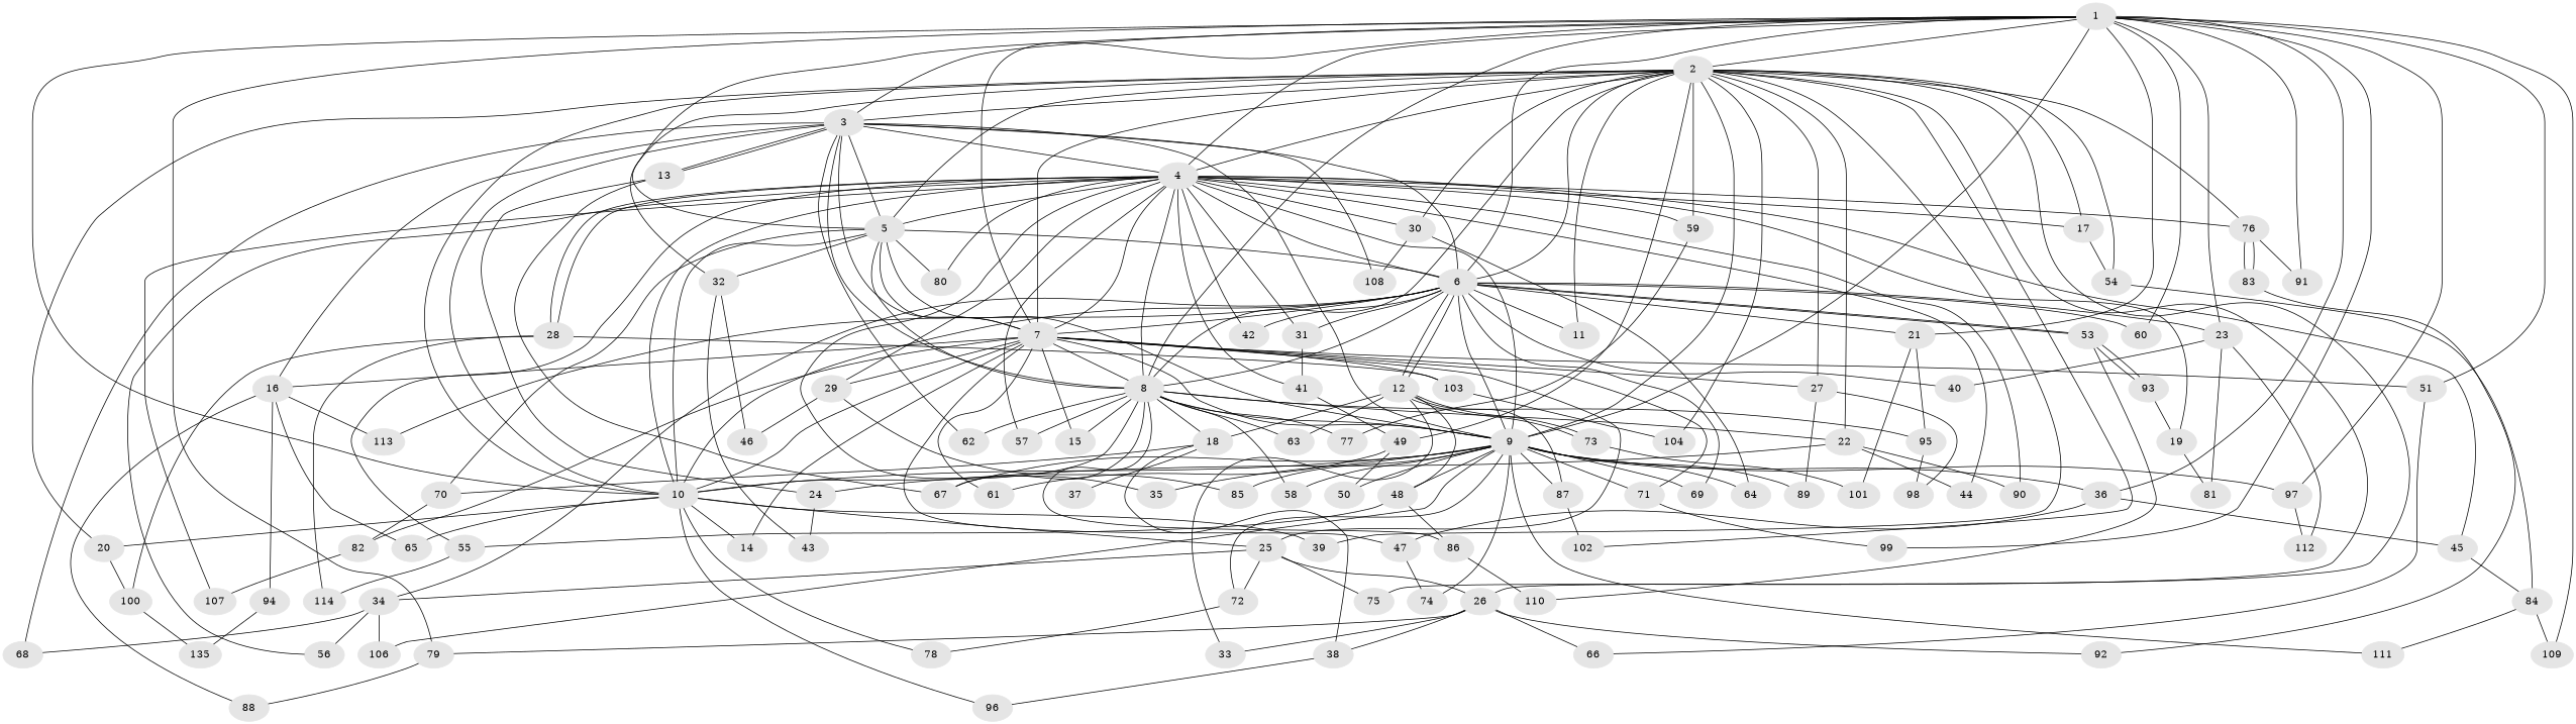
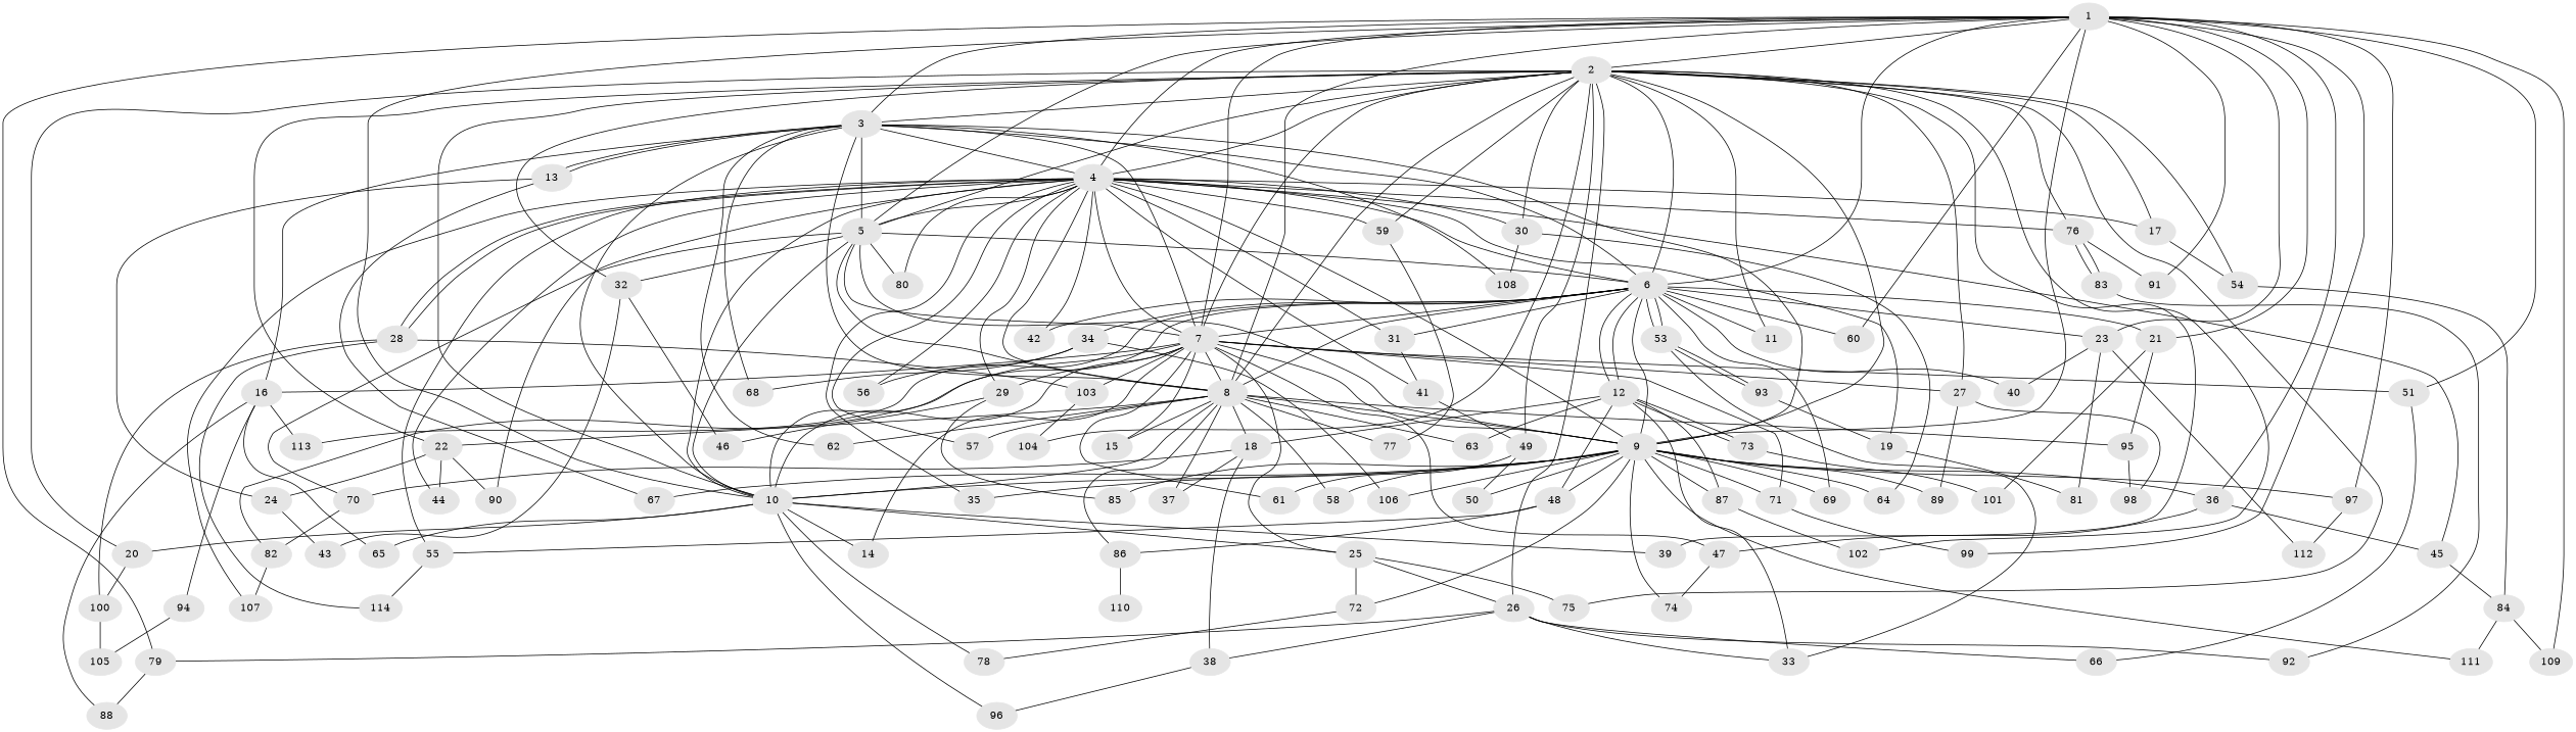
  graph {
    node [color=gray90 style=filled]
    1
    2
    3
    4
    5
    6
    7
    8
    9
    10
    21
    23
    36
    51
    60
    79
    91
    97
    99
    109
    11
    17
    20
    22
    26
    27
    30
    32
    39
    49
    54
    59
    75
    76
    102
    104
    13
    16
    62
    68
    108
    19
    28
    29
    31
    35
    41
    42
    44
    45
    55
    56
    57
    80
    90
    107
    70
    12
    34
    40
    53
    69
    113
    14
    15
    25
    47
    61
    71
    82
    103
    18
    37
    58
    63
    77
    86
    95
    48
    50
    64
    67
    72
    74
    85
    87
    89
    106
    111
    65
    78
    96
    101
    81
    112
    66
    88
    100
    24
    33
    38
    92
    98
    43
    46
    84
    83
    94
    114
    73
    93
    110
-   105 [label=135]
+   105
    1 -- 2
    1 -- 3
    1 -- 4
    1 -- 5
    1 -- 6
    1 -- 7
    1 -- 8
    1 -- 9
    1 -- 10
    1 -- 21
    1 -- 23
    1 -- 36
    1 -- 51
    1 -- 60
    1 -- 79
    1 -- 91
    1 -- 97
    1 -- 99
    1 -- 109
    2 -- 3
    2 -- 4
    2 -- 5
    2 -- 6
    2 -- 7
    2 -- 8
    2 -- 9
    2 -- 10
    2 -- 11
    2 -- 17
    2 -- 20
    2 -- 22
    2 -- 26
    2 -- 27
    2 -- 30
    2 -- 32
    2 -- 39
    2 -- 49
    2 -- 54
    2 -- 59
    2 -- 75
    2 -- 76
    2 -- 102
    2 -- 104
    3 -- 4
    3 -- 5
    3 -- 6
    3 -- 7
    3 -- 8
    3 -- 9
    3 -- 10
    3 -- 13
    3 -- 13
    3 -- 16
    3 -- 62
    3 -- 68
    3 -- 108
    4 -- 5
    4 -- 6
    4 -- 7
    4 -- 8
    4 -- 9
    4 -- 10
    4 -- 17
    4 -- 30
    4 -- 59
    4 -- 76
    4 -- 19
    4 -- 28
    4 -- 28
    4 -- 29
    4 -- 31
    4 -- 35
    4 -- 41
    4 -- 42
    4 -- 44
    4 -- 45
    4 -- 55
    4 -- 56
    4 -- 57
    4 -- 80
    4 -- 90
    4 -- 107
    5 -- 6
    5 -- 7
    5 -- 8
    5 -- 9
    5 -- 10
    5 -- 32
    5 -- 80
    5 -- 70
    6 -- 7
    6 -- 8
    6 -- 9
    6 -- 10
    6 -- 21
    6 -- 23
    6 -- 60
    6 -- 11
    6 -- 31
    6 -- 42
    6 -- 12
    6 -- 12
    6 -- 34
    6 -- 40
    6 -- 53
    6 -- 53
    6 -- 69
    6 -- 113
    7 -- 8
    7 -- 9
    7 -- 10
    7 -- 51
    7 -- 27
    7 -- 16
    7 -- 29
    7 -- 14
    7 -- 15
    7 -- 25
    7 -- 47
    7 -- 61
    7 -- 71
    7 -- 82
    7 -- 103
    8 -- 9
    8 -- 10
    8 -- 22
    8 -- 62
    8 -- 57
    8 -- 15
    8 -- 18
-   8 -- 67
+   8 -- 37
    8 -- 58
    8 -- 63
    8 -- 77
    8 -- 86
    8 -- 95
    9 -- 10
    9 -- 36
    9 -- 97
    9 -- 35
    9 -- 69
    9 -- 71
    9 -- 58
    9 -- 48
    9 -- 50
    9 -- 64
    9 -- 67
    9 -- 72
    9 -- 74
    9 -- 85
    9 -- 87
    9 -- 89
    9 -- 106
    9 -- 111
    10 -- 20
    10 -- 39
    10 -- 14
    10 -- 25
    10 -- 65
    10 -- 78
    10 -- 96
    21 -- 95
    21 -- 101
    23 -- 40
    23 -- 81
    23 -- 112
    36 -- 45
    36 -- 47
    51 -- 66
    79 -- 88
    97 -- 112
    17 -- 54
    20 -- 100
    22 -- 44
    22 -- 90
    22 -- 24
    26 -- 79
    26 -- 66
    26 -- 33
    26 -- 38
    26 -- 92
    27 -- 89
    27 -- 98
    30 -- 108
    30 -- 64
    32 -- 43
    32 -- 46
    49 -- 61
    49 -- 50
    54 -- 84
    59 -- 77
    76 -- 91
    76 -- 83
    76 -- 83
    13 -- 67
    13 -- 24
    16 -- 113
    16 -- 65
    16 -- 88
    16 -- 94
    19 -- 81
    28 -- 103
    28 -- 100
    28 -- 114
    29 -- 85
    29 -- 46
    31 -- 41
    41 -- 49
    45 -- 84
    55 -- 114
    70 -- 82
    12 -- 18
    12 -- 63
    12 -- 48
    12 -- 87
    12 -- 33
    12 -- 73
    12 -- 73
    34 -- 68
    34 -- 56
    34 -- 106
    53 -- 93
    53 -- 93
-   53 -- 110
+   53 -- 33
    25 -- 26
    25 -- 75
-   25 -- 34
    25 -- 72
    47 -- 74
    71 -- 99
    82 -- 107
    103 -- 104
    18 -- 70
    18 -- 37
    18 -- 38
    86 -- 110
    95 -- 98
    48 -- 55
    48 -- 86
    72 -- 78
    87 -- 102
    100 -- 105
    24 -- 43
    38 -- 96
    84 -- 109
    84 -- 111
    83 -- 92
    94 -- 105
    73 -- 101
    93 -- 19
  }
